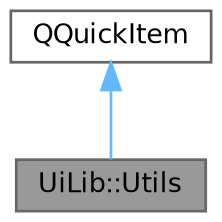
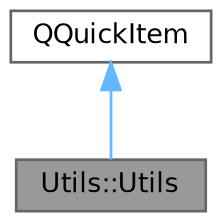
  digraph {
    node [color=gray40 fontname=Helvetica fontsize=10 shape=box style=filled]
-   n1 [fillcolor=grey60 fontcolor=black height=0.2 label="UiLib::Utils" width=0.4]
+   n1 [fillcolor=grey60 fontcolor=black height=0.2 label="Utils::Utils" width=0.4]
    n2 [fillcolor=white height=0.2 label=QQuickItem width=0.4]
    n2 -> n1 [color=steelblue1 dir=back fontname=Helvetica fontsize=10 labelfontname=Helvetica labelfontsize=10 style=solid]
  }
